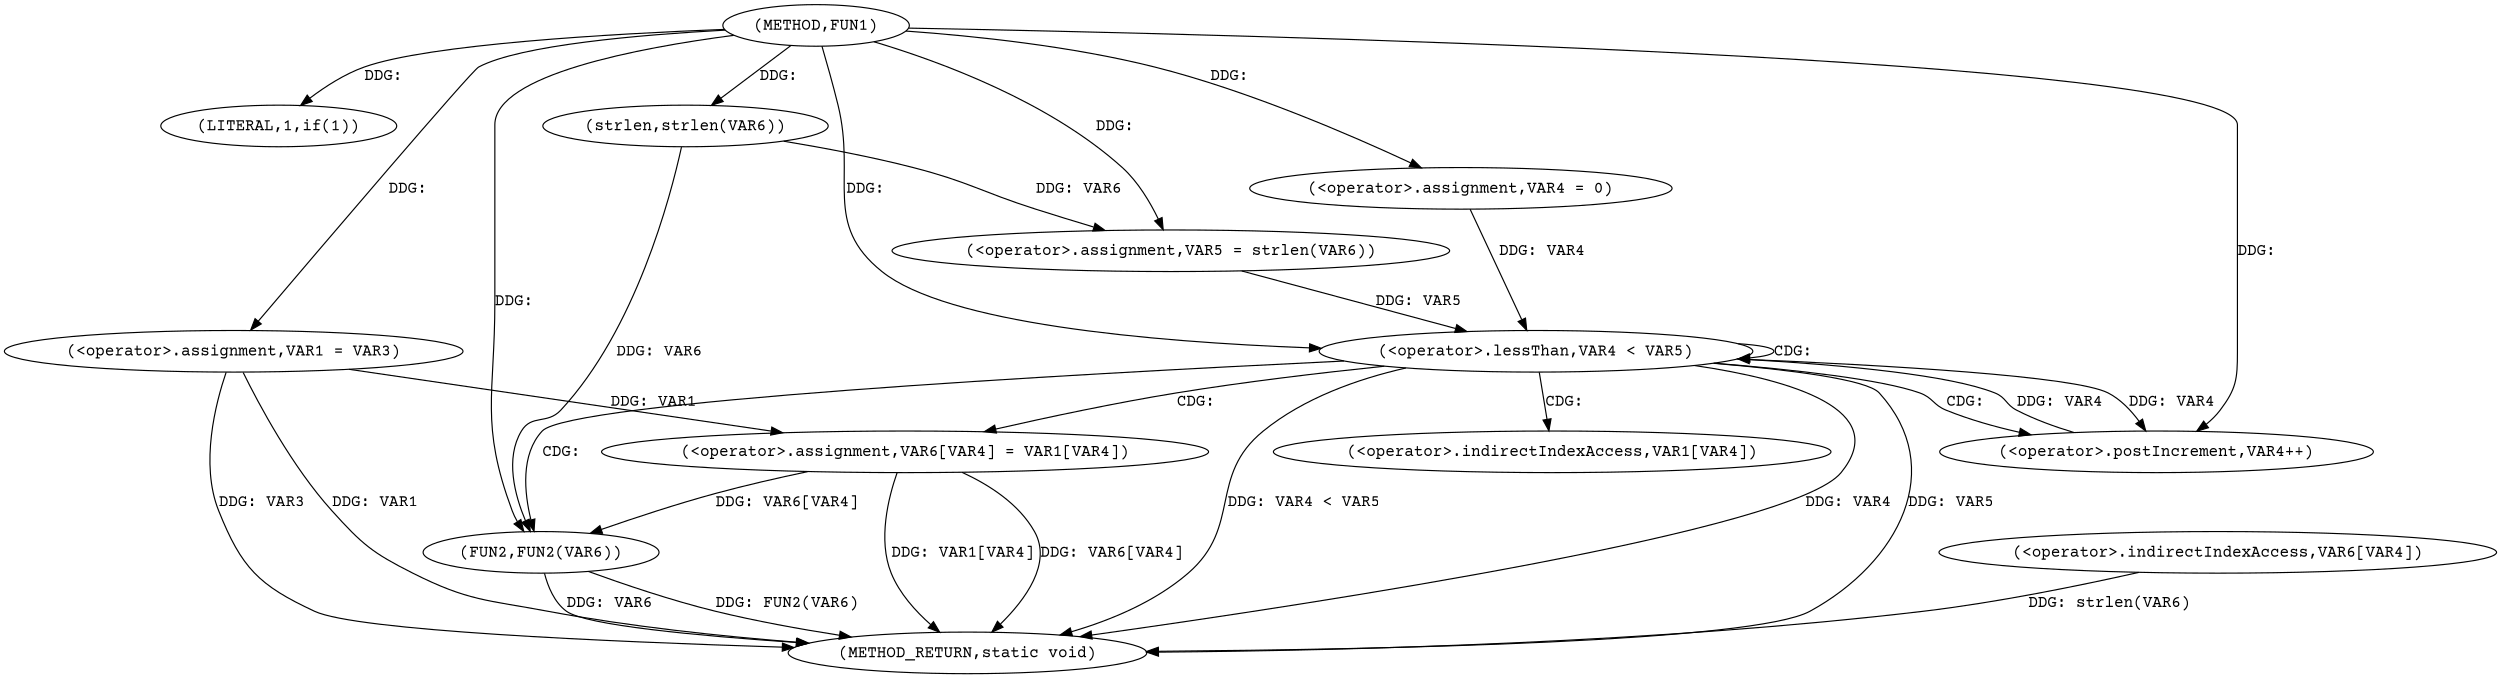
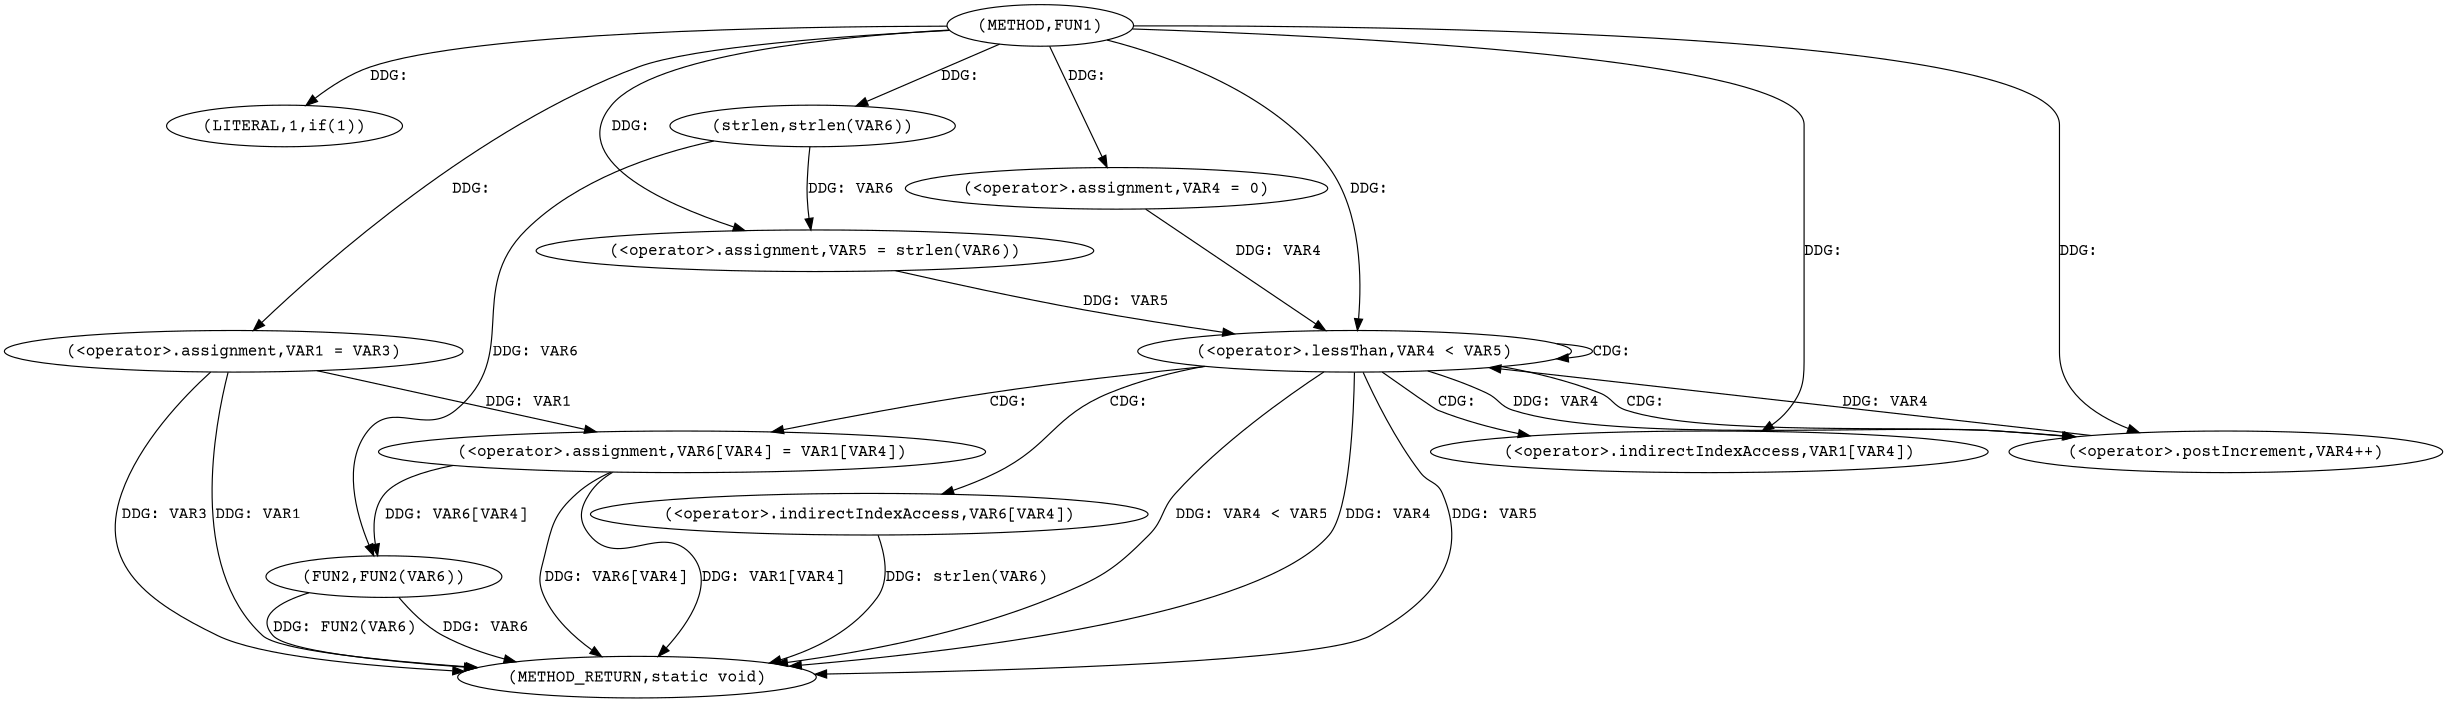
  digraph {
    fontname="Courier Prime"
    node [fontname="Courier Prime"]
    edge [fontname="Courier Prime"]
    n1 [label="(METHOD,FUN1)"]
    n2 [label="(LITERAL,1,if(1))"]
    n3 [label="(<operator>.assignment,VAR1 = VAR3)"]
    n4 [label="(<operator>.assignment,VAR5 = strlen(VAR6))"]
    n5 [label="(strlen,strlen(VAR6))"]
    n6 [label="(<operator>.assignment,VAR4 = 0)"]
    n7 [label="(<operator>.lessThan,VAR4 < VAR5)"]
    n8 [label="(<operator>.postIncrement,VAR4++)"]
    n9 [label="(FUN2,FUN2(VAR6))"]
    n10 [label="(METHOD_RETURN,static void)"]
    n11 [label="(<operator>.assignment,VAR6[VAR4] = VAR1[VAR4])"]
    n12 [label="(<operator>.indirectIndexAccess,VAR6[VAR4])"]
    n13 [label="(<operator>.indirectIndexAccess,VAR1[VAR4])"]
    n1 -> n2 [label="DDG: "]
    n1 -> n3 [label="DDG: "]
    n1 -> n4 [label="DDG: "]
    n1 -> n5 [label="DDG: "]
    n1 -> n6 [label="DDG: "]
    n1 -> n7 [label="DDG: "]
    n1 -> n8 [label="DDG: "]
-   n1 -> n9 [label="DDG: "]
+   n1 -> n13 [label="DDG: "]
    n3 -> n10 [label="DDG: VAR3"]
    n3 -> n10 [label="DDG: VAR1"]
    n3 -> n11 [label="DDG: VAR1"]
    n4 -> n7 [label="DDG: VAR5"]
    n5 -> n4 [label="DDG: VAR6"]
    n5 -> n9 [label="DDG: VAR6"]
    n6 -> n7 [label="DDG: VAR4"]
    n7 -> n7 [label="CDG: "]
    n7 -> n8 [label="DDG: VAR4"]
    n7 -> n8 [label="CDG: "]
    n7 -> n10 [label="DDG: VAR5"]
    n7 -> n10 [label="DDG: VAR4 < VAR5"]
    n7 -> n10 [label="DDG: VAR4"]
    n7 -> n11 [label="CDG: "]
-   n7 -> n9 [label="CDG: "]
+   n7 -> n12 [label="CDG: "]
    n7 -> n13 [label="CDG: "]
    n8 -> n7 [label="DDG: VAR4"]
    n9 -> n10 [label="DDG: FUN2(VAR6)"]
    n9 -> n10 [label="DDG: VAR6"]
    n11 -> n9 [label="DDG: VAR6[VAR4]"]
    n11 -> n10 [label="DDG: VAR1[VAR4]"]
    n11 -> n10 [label="DDG: VAR6[VAR4]"]
    n12 -> n10 [label="DDG: strlen(VAR6)"]
  }
